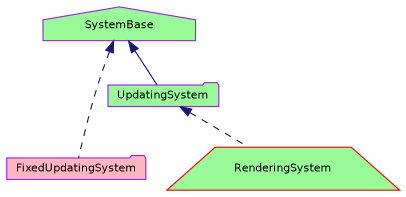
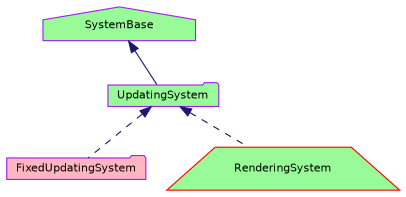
  digraph {
    node [color=purple fillcolor=palegreen fontname=Helvetica fontsize=10 shape=folder style=filled]
    edge [color=midnightblue dir=back fontname=Helvetica fontsize=10 labelfontname=Helvetica labelfontsize=10 style=dashed]
    n1 [fontcolor=black height=0.2 label=SystemBase shape=house width=0.4]
    n2 [fillcolor=lightpink height=0.2 label=FixedUpdatingSystem width=0.4]
    n3 [height=0.2 label=UpdatingSystem width=0.4]
    n4 [color=red height=0.2 label=RenderingSystem shape=trapezium width=0.4]
-   n1 -> n2
+   n3 -> n2
    n1 -> n3 [style=solid]
    n3 -> n4
  }
